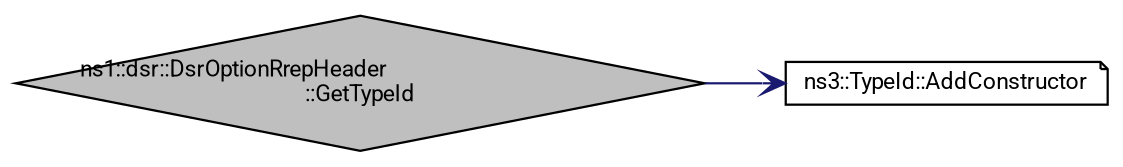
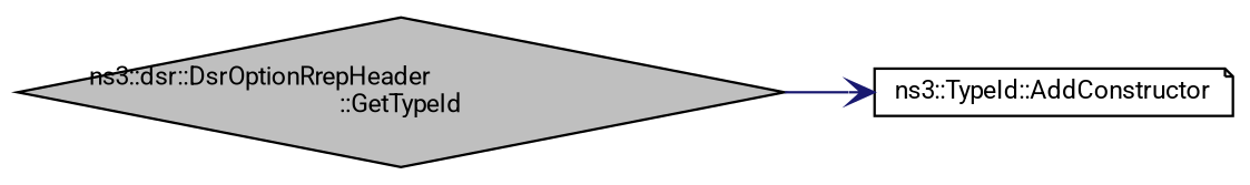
  digraph {
    rankdir=LR
    fontname=Roboto
    node [color=black fontname=Roboto fontsize=10 style=filled]
-   n1 [fillcolor=grey75 fontcolor=black height=0.2 label="ns1::dsr::DsrOptionRrepHeader\l::GetTypeId" shape=diamond width=0.4]
+   n1 [fillcolor=grey75 fontcolor=black height=0.2 label="ns3::dsr::DsrOptionRrepHeader\l::GetTypeId" shape=diamond width=0.4]
    n2 [fillcolor=white height=0.2 label="ns3::TypeId::AddConstructor" shape=note width=0.4]
    n1 -> n2 [color=midnightblue fontname=Roboto fontsize=10 labelfontname=Helvetica labelfontsize=10 style=solid arrowhead=vee]
  }
